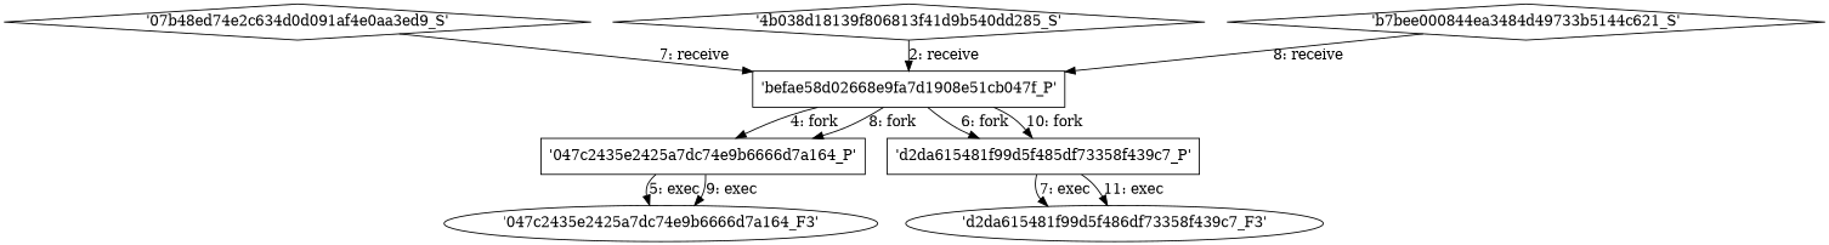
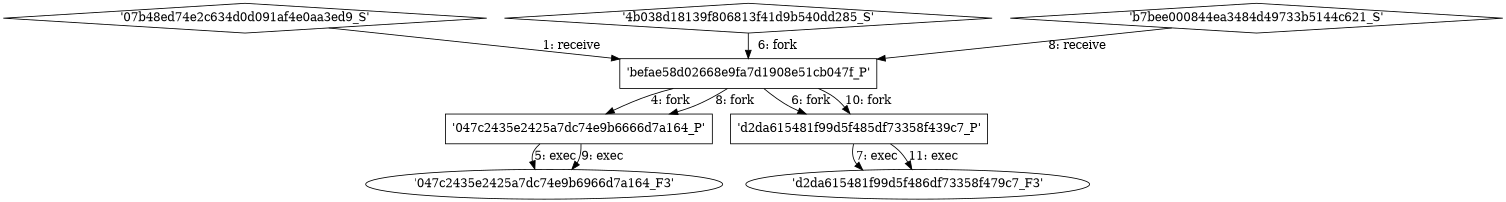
  digraph {
    engine=neato
    fixedsize=false
    fontsize=10
    nodesep=0.3
    rankdir=TB
    ranksep=0
    splines=true
    node [node_type=Process shape=box]
    "'befae58d02668e9fa7d1908e51cb047f_P'"
    "'047c2435e2425a7dc74e9b6666d7a164_P'"
    n3 [label="'d2da615481f99d5f485df73358f439c7_P'"]
-   "'047c2435e2425a7dc74e9b6666d7a164_F3'" [node_type=File shape=ellipse]
-   "'d2da615481f99d5f486df73358f439c7_F3'" [node_type=File shape=ellipse]
+   "'047c2435e2425a7dc74e9b6666d7a164_F3'" [node_type=File shape=ellipse label="'047c2435e2425a7dc74e9b6966d7a164_F3'"]
+   "'d2da615481f99d5f486df73358f439c7_F3'" [node_type=File shape=ellipse label="'d2da615481f99d5f486df73358f479c7_F3'"]
    "'07b48ed74e2c634d0d091af4e0aa3ed9_S'" [node_type=Socket shape=diamond]
    "'4b038d18139f806813f41d9b540dd285_S'" [node_type=Socket shape=diamond]
    "'b7bee000844ea3484d49733b5144c621_S'" [node_type=Socket shape=diamond]
    "'befae58d02668e9fa7d1908e51cb047f_P'" -> "'047c2435e2425a7dc74e9b6666d7a164_P'" [label="4: fork"]
    "'befae58d02668e9fa7d1908e51cb047f_P'" -> "'047c2435e2425a7dc74e9b6666d7a164_P'" [label="8: fork"]
    "'befae58d02668e9fa7d1908e51cb047f_P'" -> n3 [label="6: fork"]
    "'befae58d02668e9fa7d1908e51cb047f_P'" -> n3 [label="10: fork"]
    "'047c2435e2425a7dc74e9b6666d7a164_P'" -> "'047c2435e2425a7dc74e9b6666d7a164_F3'" [label="5: exec"]
    "'047c2435e2425a7dc74e9b6666d7a164_P'" -> "'047c2435e2425a7dc74e9b6666d7a164_F3'" [label="9: exec"]
    n3 -> "'d2da615481f99d5f486df73358f439c7_F3'" [label="7: exec"]
    n3 -> "'d2da615481f99d5f486df73358f439c7_F3'" [label="11: exec"]
-   "'07b48ed74e2c634d0d091af4e0aa3ed9_S'" -> "'befae58d02668e9fa7d1908e51cb047f_P'" [label="7: receive"]
-   "'4b038d18139f806813f41d9b540dd285_S'" -> "'befae58d02668e9fa7d1908e51cb047f_P'" [label="2: receive"]
+   "'07b48ed74e2c634d0d091af4e0aa3ed9_S'" -> "'befae58d02668e9fa7d1908e51cb047f_P'" [label="1: receive"]
+   "'4b038d18139f806813f41d9b540dd285_S'" -> "'befae58d02668e9fa7d1908e51cb047f_P'" [label="6: fork"]
    "'b7bee000844ea3484d49733b5144c621_S'" -> "'befae58d02668e9fa7d1908e51cb047f_P'" [label="8: receive"]
  }
